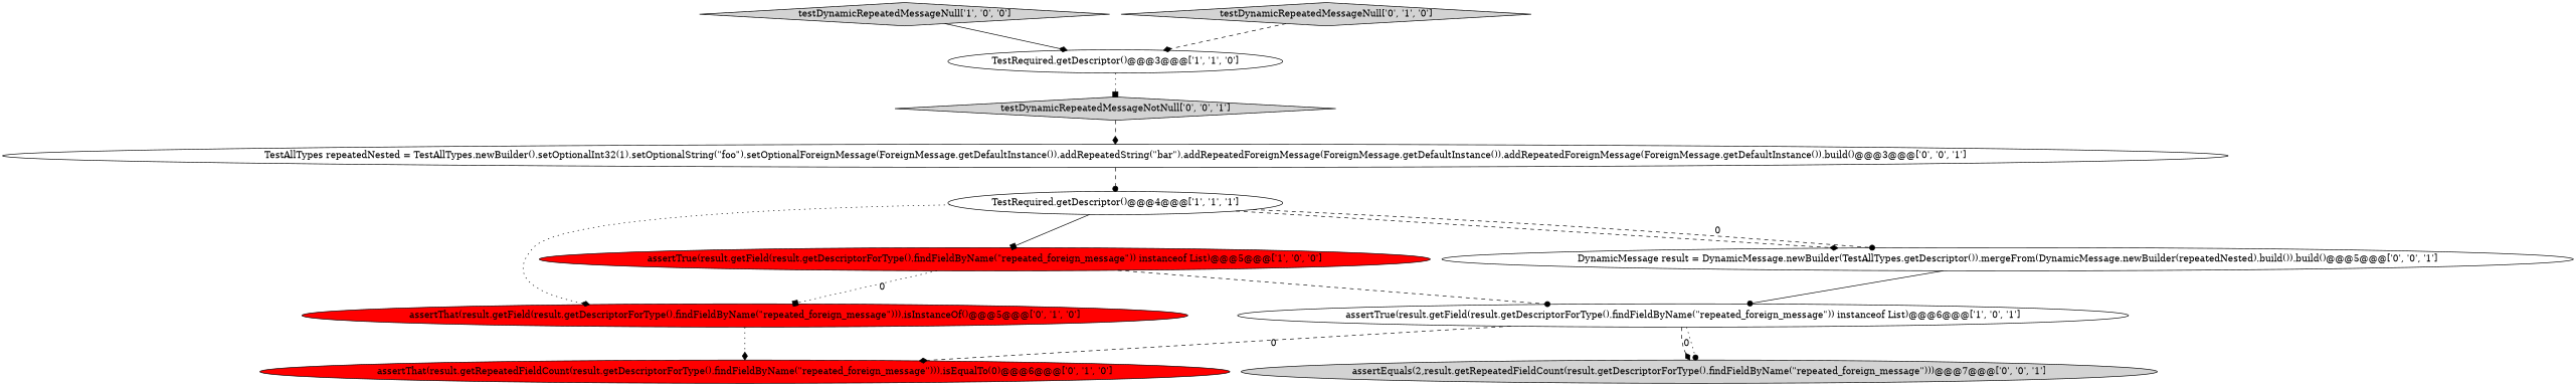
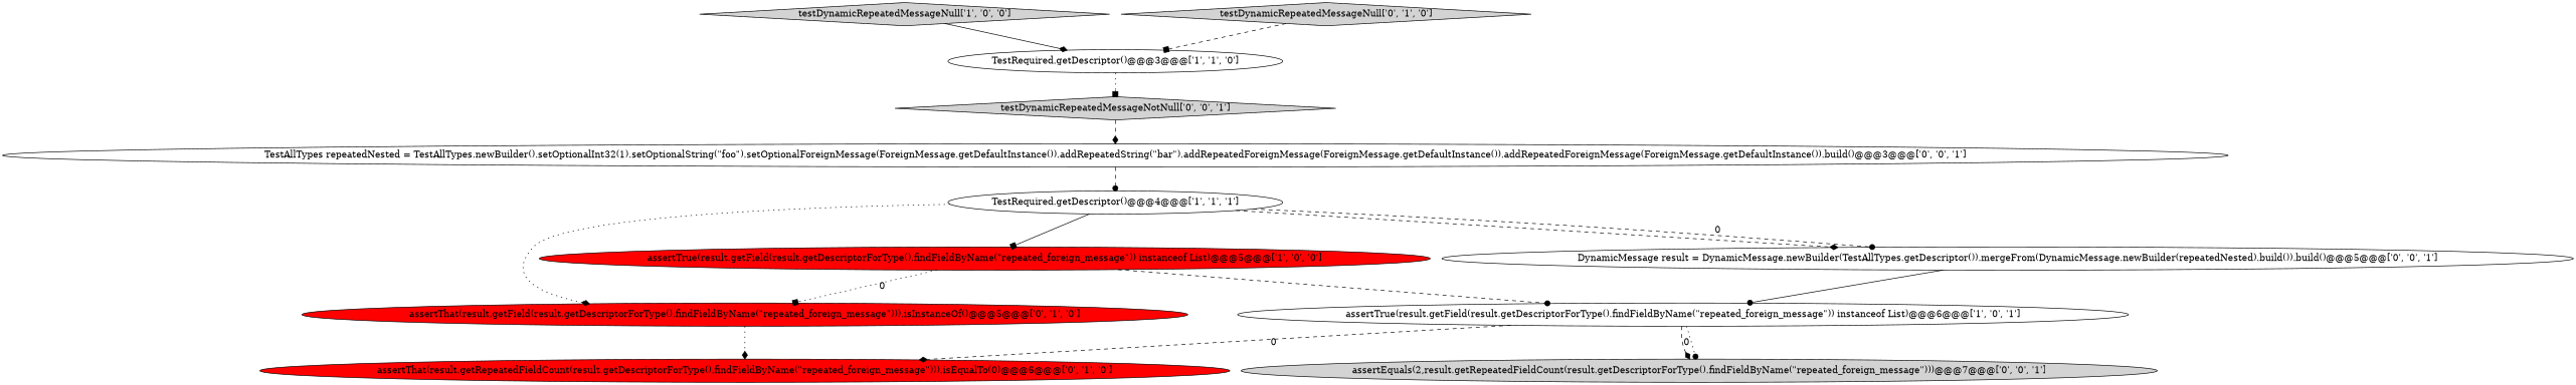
  digraph {
    node [fillcolor=white shape=ellipse style=filled]
    edge [arrowhead=diamond style=dashed]
    n1 [fillcolor=lightgray label="testDynamicRepeatedMessageNotNull['0', '0', '1']" shape=diamond]
    n2 [label="TestAllTypes repeatedNested = TestAllTypes.newBuilder().setOptionalInt32(1).setOptionalString(\"foo\").setOptionalForeignMessage(ForeignMessage.getDefaultInstance()).addRepeatedString(\"bar\").addRepeatedForeignMessage(ForeignMessage.getDefaultInstance()).addRepeatedForeignMessage(ForeignMessage.getDefaultInstance()).build()@@@3@@@['0', '0', '1']"]
    n3 [label="TestRequired.getDescriptor()@@@4@@@['1', '1', '1']"]
    n4 [fillcolor=red label="assertTrue(result.getField(result.getDescriptorForType().findFieldByName(\"repeated_foreign_message\")) instanceof List)@@@5@@@['1', '0', '0']"]
    n5 [label="assertTrue(result.getField(result.getDescriptorForType().findFieldByName(\"repeated_foreign_message\")) instanceof List)@@@6@@@['1', '0', '1']"]
    n6 [fillcolor=red label="assertThat(result.getField(result.getDescriptorForType().findFieldByName(\"repeated_foreign_message\"))).isInstanceOf()@@@5@@@['0', '1', '0']"]
    n7 [fillcolor=red label="assertThat(result.getRepeatedFieldCount(result.getDescriptorForType().findFieldByName(\"repeated_foreign_message\"))).isEqualTo(0)@@@6@@@['0', '1', '0']"]
    n8 [fillcolor=lightgray label="assertEquals(2,result.getRepeatedFieldCount(result.getDescriptorForType().findFieldByName(\"repeated_foreign_message\")))@@@7@@@['0', '0', '1']"]
    n9 [fillcolor=lightgray label="testDynamicRepeatedMessageNull['1', '0', '0']" shape=diamond]
    n10 [label="TestRequired.getDescriptor()@@@3@@@['1', '1', '0']"]
    n11 [label="DynamicMessage result = DynamicMessage.newBuilder(TestAllTypes.getDescriptor()).mergeFrom(DynamicMessage.newBuilder(repeatedNested).build()).build()@@@5@@@['0', '0', '1']"]
    n12 [fillcolor=lightgray label="testDynamicRepeatedMessageNull['0', '1', '0']" shape=diamond]
    n1 -> n2
    n2 -> n3 [arrowhead=dot]
    n3 -> n4 [arrowhead=box style=solid]
    n3 -> n6 [style=dotted]
    n3 -> n11
    n3 -> n11 [arrowhead=dot label=0]
    n4 -> n5 [arrowhead=dot]
    n4 -> n6 [arrowhead=box label=0 style=dotted]
    n5 -> n7 [label=0]
    n5 -> n8 [label=0]
    n5 -> n8 [arrowhead=dot style=dotted]
    n6 -> n7 [style=dotted]
    n9 -> n10 [style=solid]
    n10 -> n1 [arrowhead=box style=dotted]
    n11 -> n5 [arrowhead=dot style=solid]
-   n12 -> n10
+   n12 -> n10 [arrowhead=box]
  }
